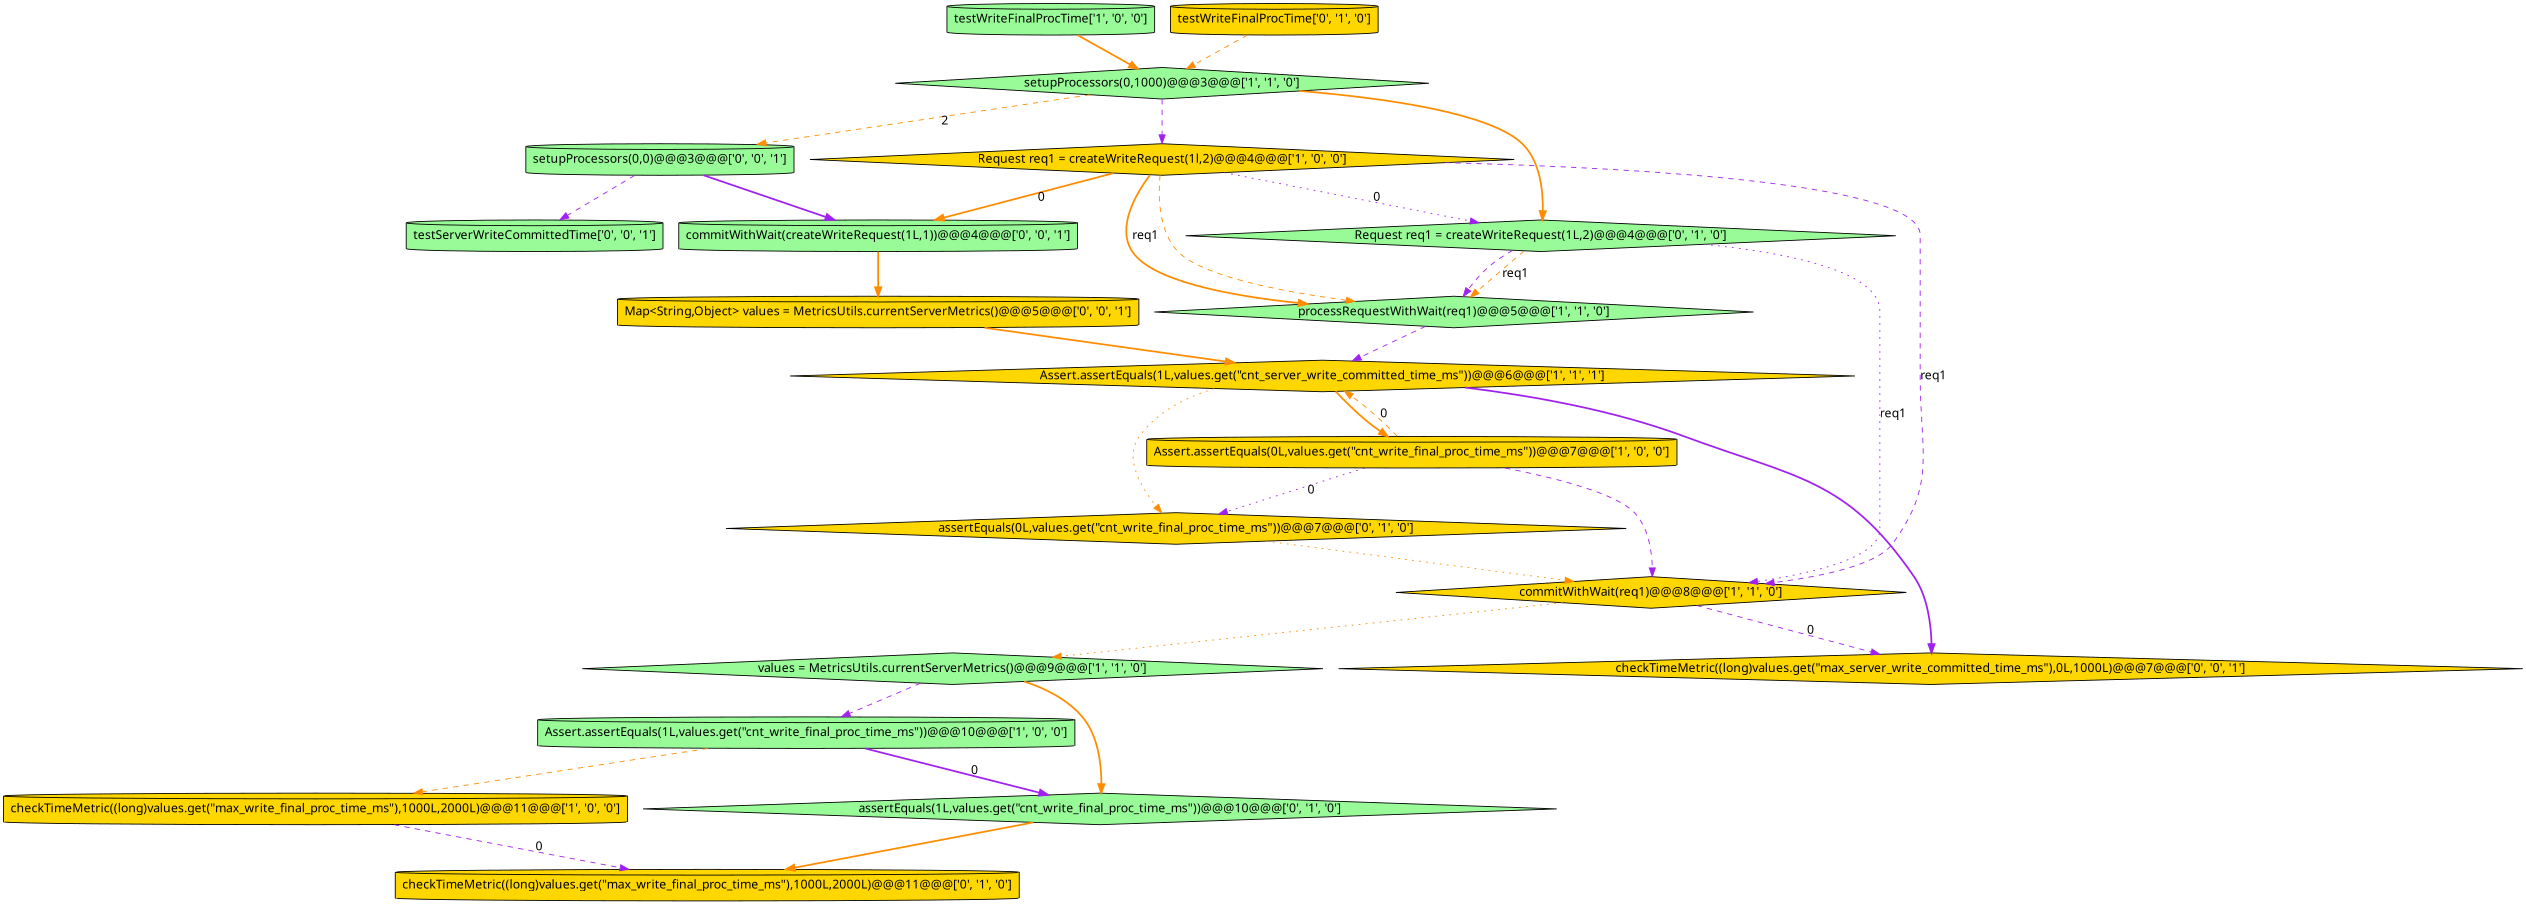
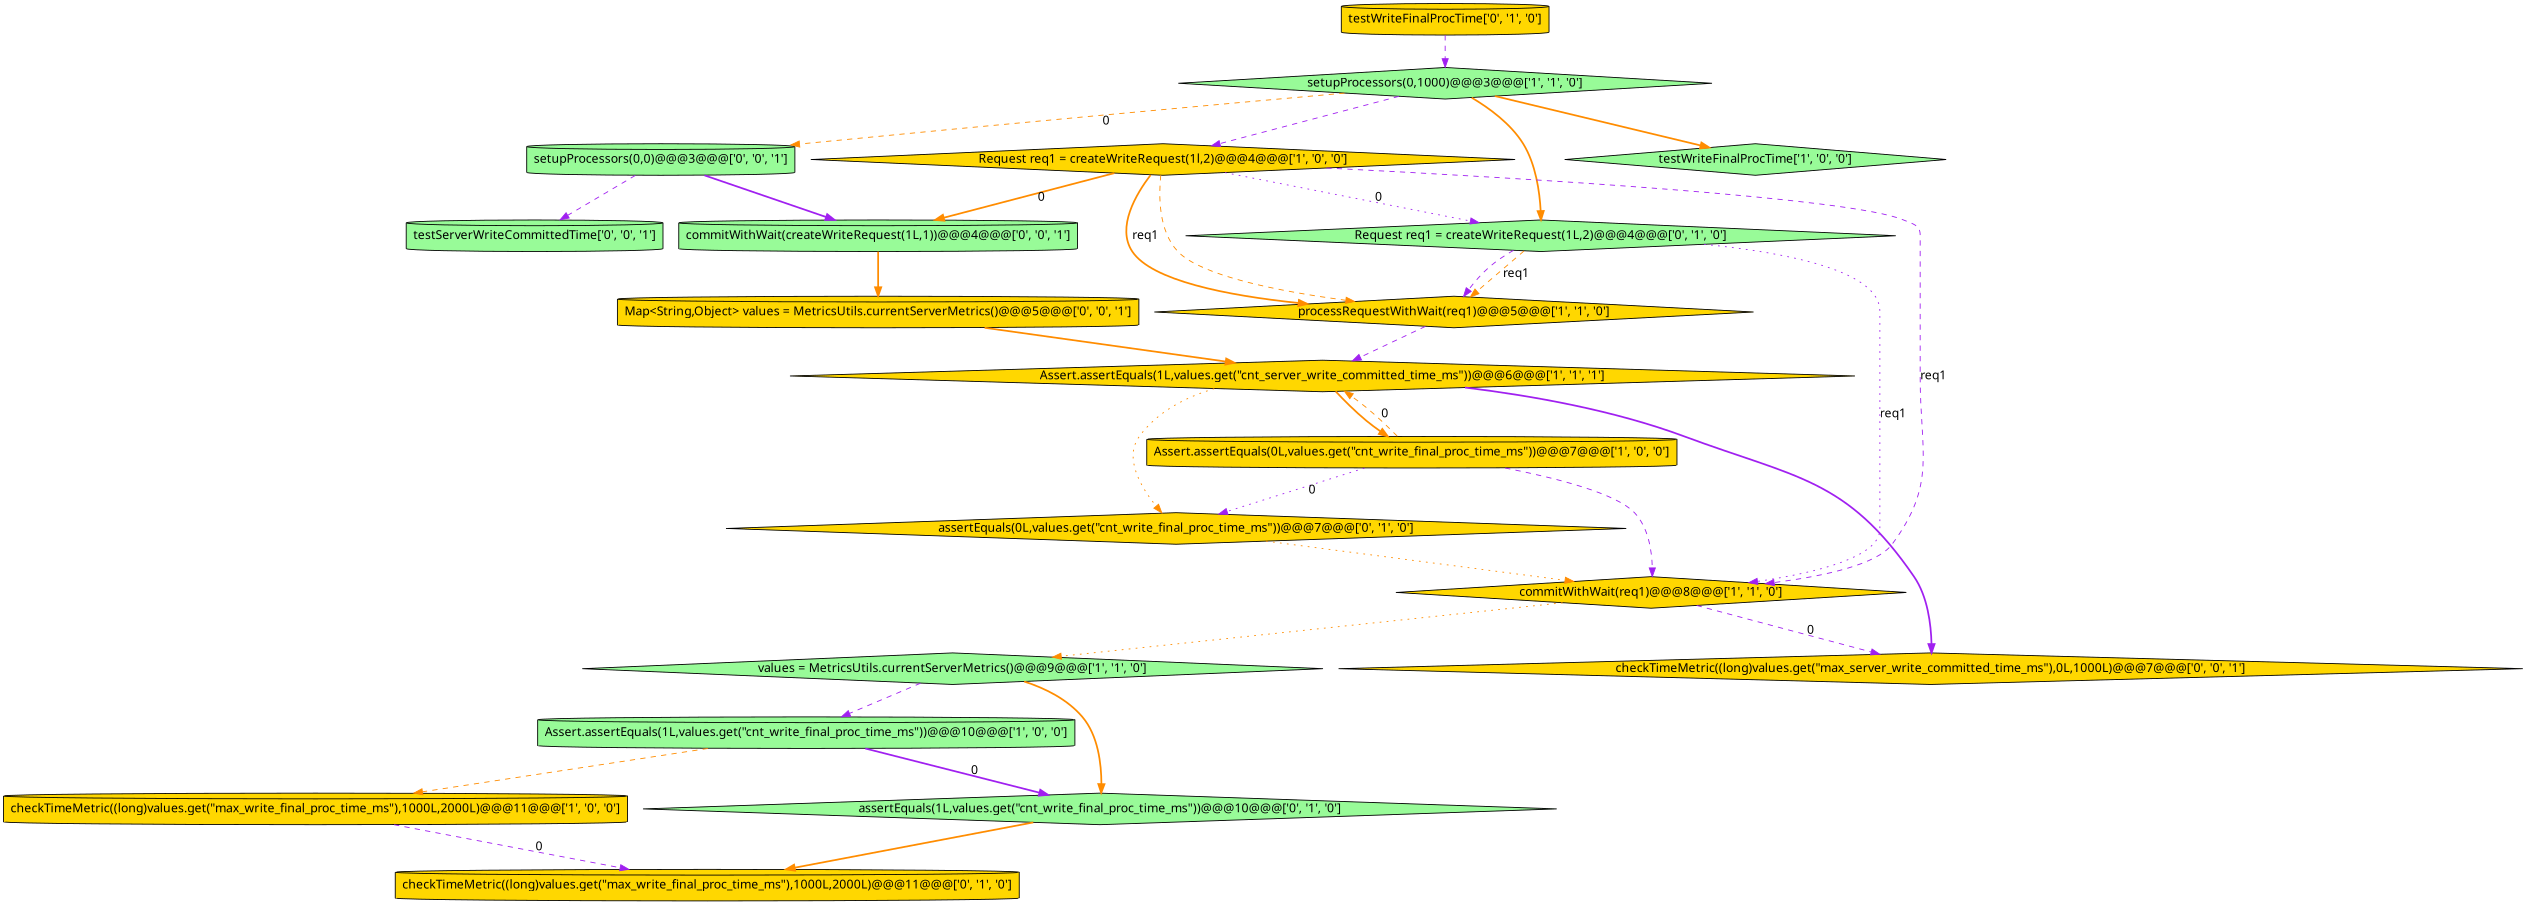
  digraph {
    fontname="Noto Sans"
    node [fillcolor=palegreen fontname="Noto Sans" shape=cylinder style=filled]
    edge [color=darkorange fontname="Noto Sans" style=dashed]
    n1 [label="Assert.assertEquals(1L,values.get(\"cnt_write_final_proc_time_ms\"))@@@10@@@['1', '0', '0']"]
    n2 [fillcolor=gold label="checkTimeMetric((long)values.get(\"max_write_final_proc_time_ms\"),1000L,2000L)@@@11@@@['1', '0', '0']"]
    n3 [label="assertEquals(1L,values.get(\"cnt_write_final_proc_time_ms\"))@@@10@@@['0', '1', '0']" shape=diamond]
    n4 [fillcolor=gold label="checkTimeMetric((long)values.get(\"max_write_final_proc_time_ms\"),1000L,2000L)@@@11@@@['0', '1', '0']"]
    n5 [fillcolor=gold label="assertEquals(0L,values.get(\"cnt_write_final_proc_time_ms\"))@@@7@@@['0', '1', '0']" shape=diamond]
    n6 [fillcolor=gold label="commitWithWait(req1)@@@8@@@['1', '1', '0']" shape=diamond]
    n7 [label="values = MetricsUtils.currentServerMetrics()@@@9@@@['1', '1', '0']" shape=diamond]
    n8 [fillcolor=gold label="checkTimeMetric((long)values.get(\"max_server_write_committed_time_ms\"),0L,1000L)@@@7@@@['0', '0', '1']" shape=diamond]
    n9 [fillcolor=gold label="Map<String,Object> values = MetricsUtils.currentServerMetrics()@@@5@@@['0', '0', '1']"]
    n10 [fillcolor=gold label="Assert.assertEquals(1L,values.get(\"cnt_server_write_committed_time_ms\"))@@@6@@@['1', '1', '1']" shape=diamond]
    n11 [fillcolor=gold label="Assert.assertEquals(0L,values.get(\"cnt_write_final_proc_time_ms\"))@@@7@@@['1', '0', '0']"]
    n12 [label="Request req1 = createWriteRequest(1L,2)@@@4@@@['0', '1', '0']" shape=diamond]
-   n13 [label="processRequestWithWait(req1)@@@5@@@['1', '1', '0']" shape=diamond]
+   n13 [fillcolor=gold label="processRequestWithWait(req1)@@@5@@@['1', '1', '0']" shape=diamond]
    n14 [label="setupProcessors(0,1000)@@@3@@@['1', '1', '0']" shape=diamond]
    n15 [label="setupProcessors(0,0)@@@3@@@['0', '0', '1']"]
    n16 [fillcolor=gold label="Request req1 = createWriteRequest(1l,2)@@@4@@@['1', '0', '0']" shape=diamond]
    n17 [label="commitWithWait(createWriteRequest(1L,1))@@@4@@@['0', '0', '1']"]
    n18 [label="testServerWriteCommittedTime['0', '0', '1']"]
-   n19 [label="testWriteFinalProcTime['1', '0', '0']"]
+   n19 [label="testWriteFinalProcTime['1', '0', '0']" shape=diamond]
    n20 [fillcolor=gold label="testWriteFinalProcTime['0', '1', '0']"]
    n1 -> n2
    n1 -> n3 [color=purple label=0 style=bold]
    n2 -> n4 [color=purple label=0]
    n3 -> n4 [style=bold]
    n5 -> n6 [style=dotted]
    n6 -> n7 [style=dotted]
    n6 -> n8 [color=purple label=0]
    n7 -> n1 [color=purple]
    n7 -> n3 [style=bold]
    n9 -> n10 [style=bold]
    n10 -> n5 [style=dotted]
    n10 -> n8 [color=purple style=bold]
    n10 -> n11 [style=bold]
    n11 -> n5 [color=purple label=0 style=dotted]
    n11 -> n6 [color=purple]
    n11 -> n10 [label=0]
    n12 -> n6 [color=purple label=req1 style=dotted]
    n12 -> n13 [label=req1]
    n12 -> n13 [color=purple]
    n13 -> n10 [color=purple]
    n14 -> n12 [style=bold]
-   n14 -> n15 [label=2]
+   n14 -> n15 [label=0]
    n14 -> n16 [color=purple]
    n15 -> n17 [color=purple style=bold]
    n15 -> n18 [color=purple]
    n16 -> n6 [color=purple label=req1]
    n16 -> n12 [color=purple label=0 style=dotted]
    n16 -> n13
    n16 -> n13 [label=req1 style=bold]
    n16 -> n17 [label=0 style=bold]
    n17 -> n9 [style=bold]
-   n19 -> n14 [style=bold]
-   n20 -> n14
+   n14 -> n19 [style=bold]
+   n20 -> n14 [color=purple]
  }
